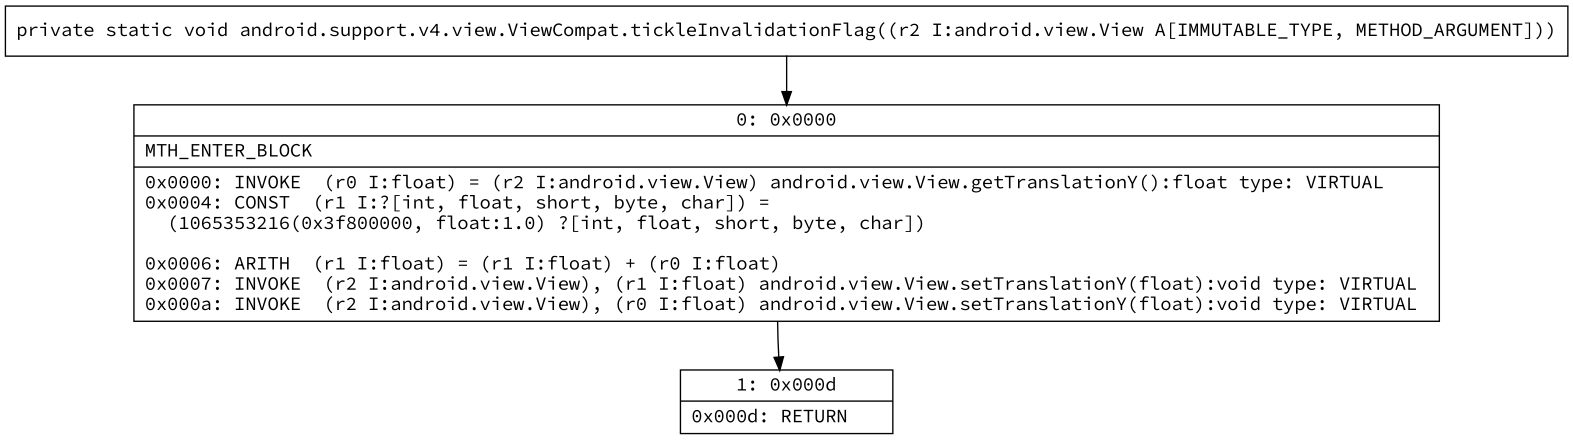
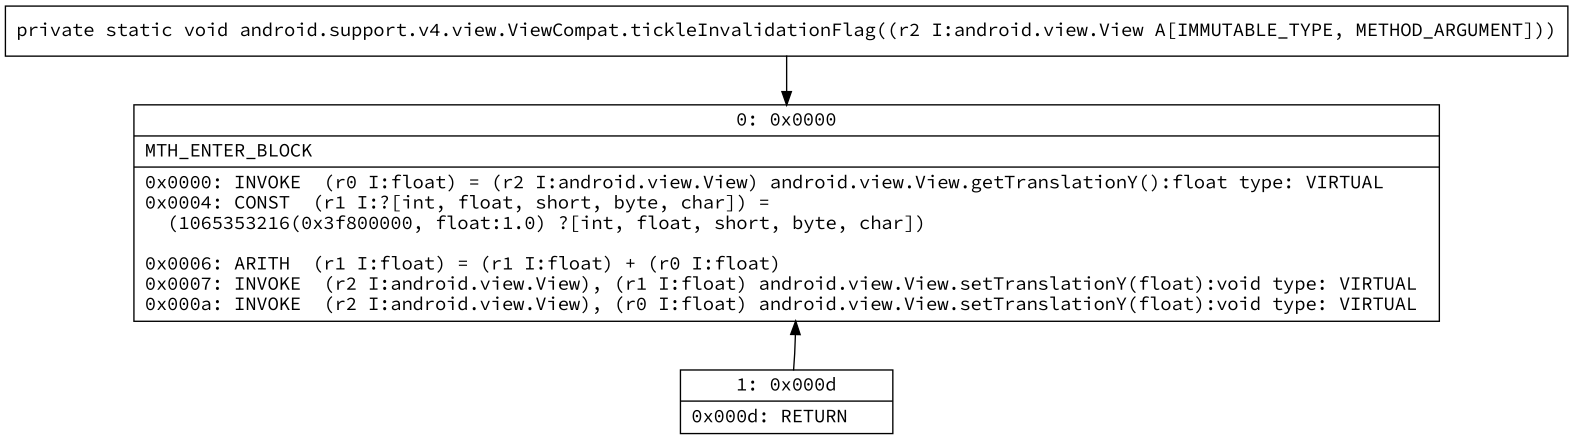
  digraph {
    fontname="Source Code Pro"
    node [shape=record fontname="Source Code Pro"]
    edge [fontname="Source Code Pro"]
    n1 [label="{0\:\ 0x0000|MTH_ENTER_BLOCK\l|0x0000: INVOKE  (r0 I:float) = (r2 I:android.view.View) android.view.View.getTranslationY():float type: VIRTUAL \l0x0004: CONST  (r1 I:?[int, float, short, byte, char]) = \l  (1065353216(0x3f800000, float:1.0) ?[int, float, short, byte, char])\l \l0x0006: ARITH  (r1 I:float) = (r1 I:float) + (r0 I:float) \l0x0007: INVOKE  (r2 I:android.view.View), (r1 I:float) android.view.View.setTranslationY(float):void type: VIRTUAL \l0x000a: INVOKE  (r2 I:android.view.View), (r0 I:float) android.view.View.setTranslationY(float):void type: VIRTUAL \l}"]
    n2 [label="{1\:\ 0x000d|0x000d: RETURN   \l}"]
    n3 [label="{private static void android.support.v4.view.ViewCompat.tickleInvalidationFlag((r2 I:android.view.View A[IMMUTABLE_TYPE, METHOD_ARGUMENT])) }"]
-   n1 -> n2
+   n2 -> n1
    n3 -> n1
  }
